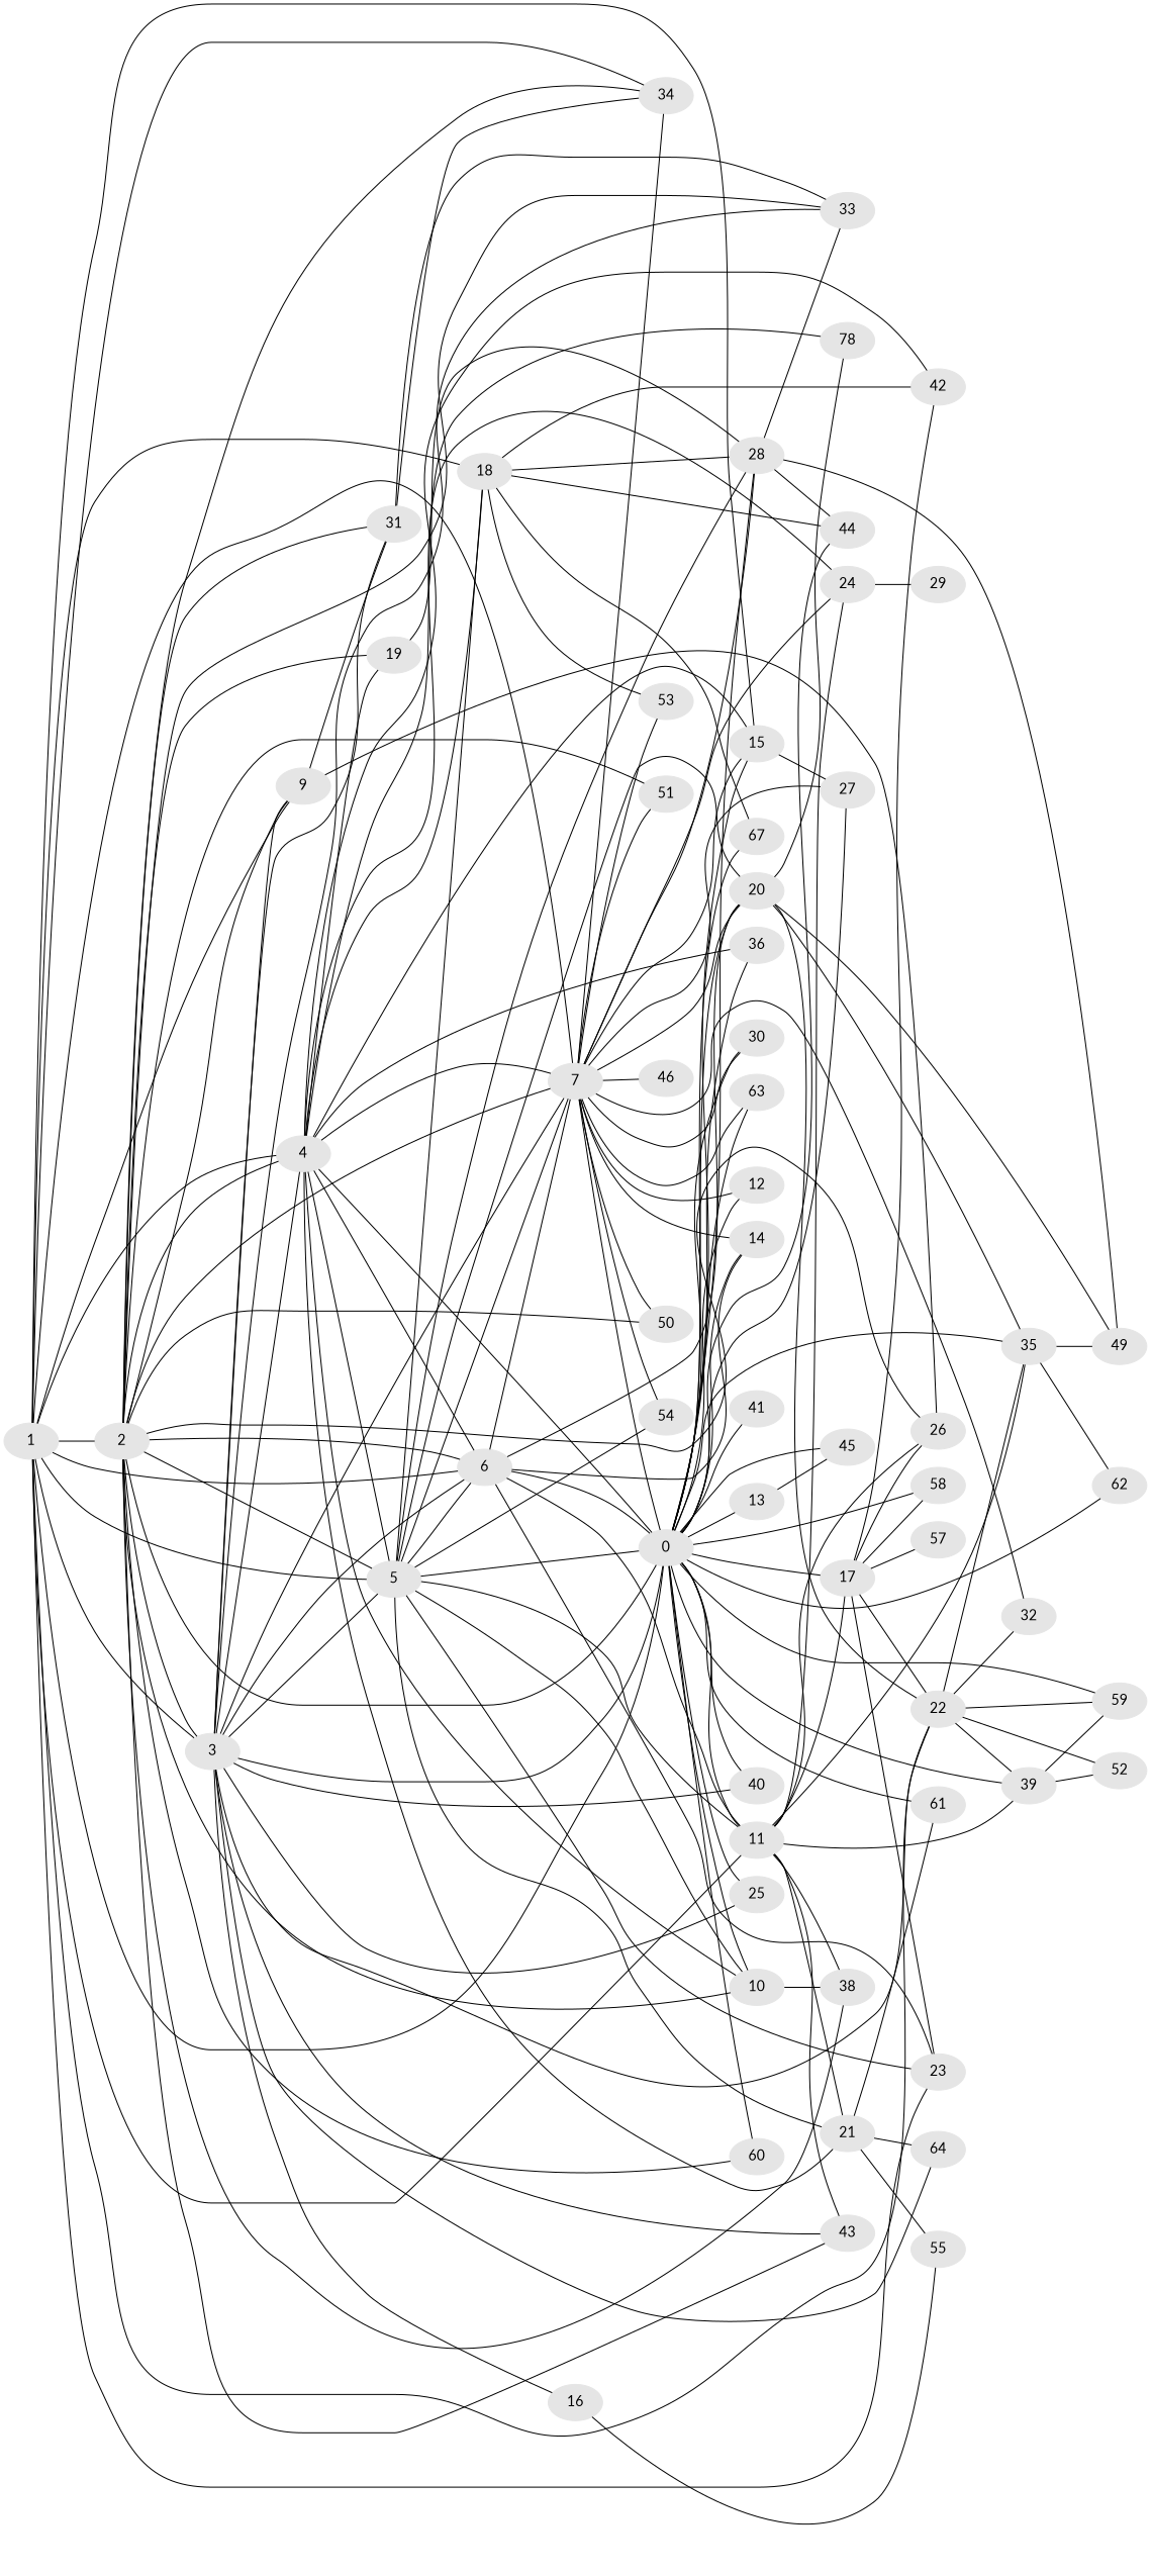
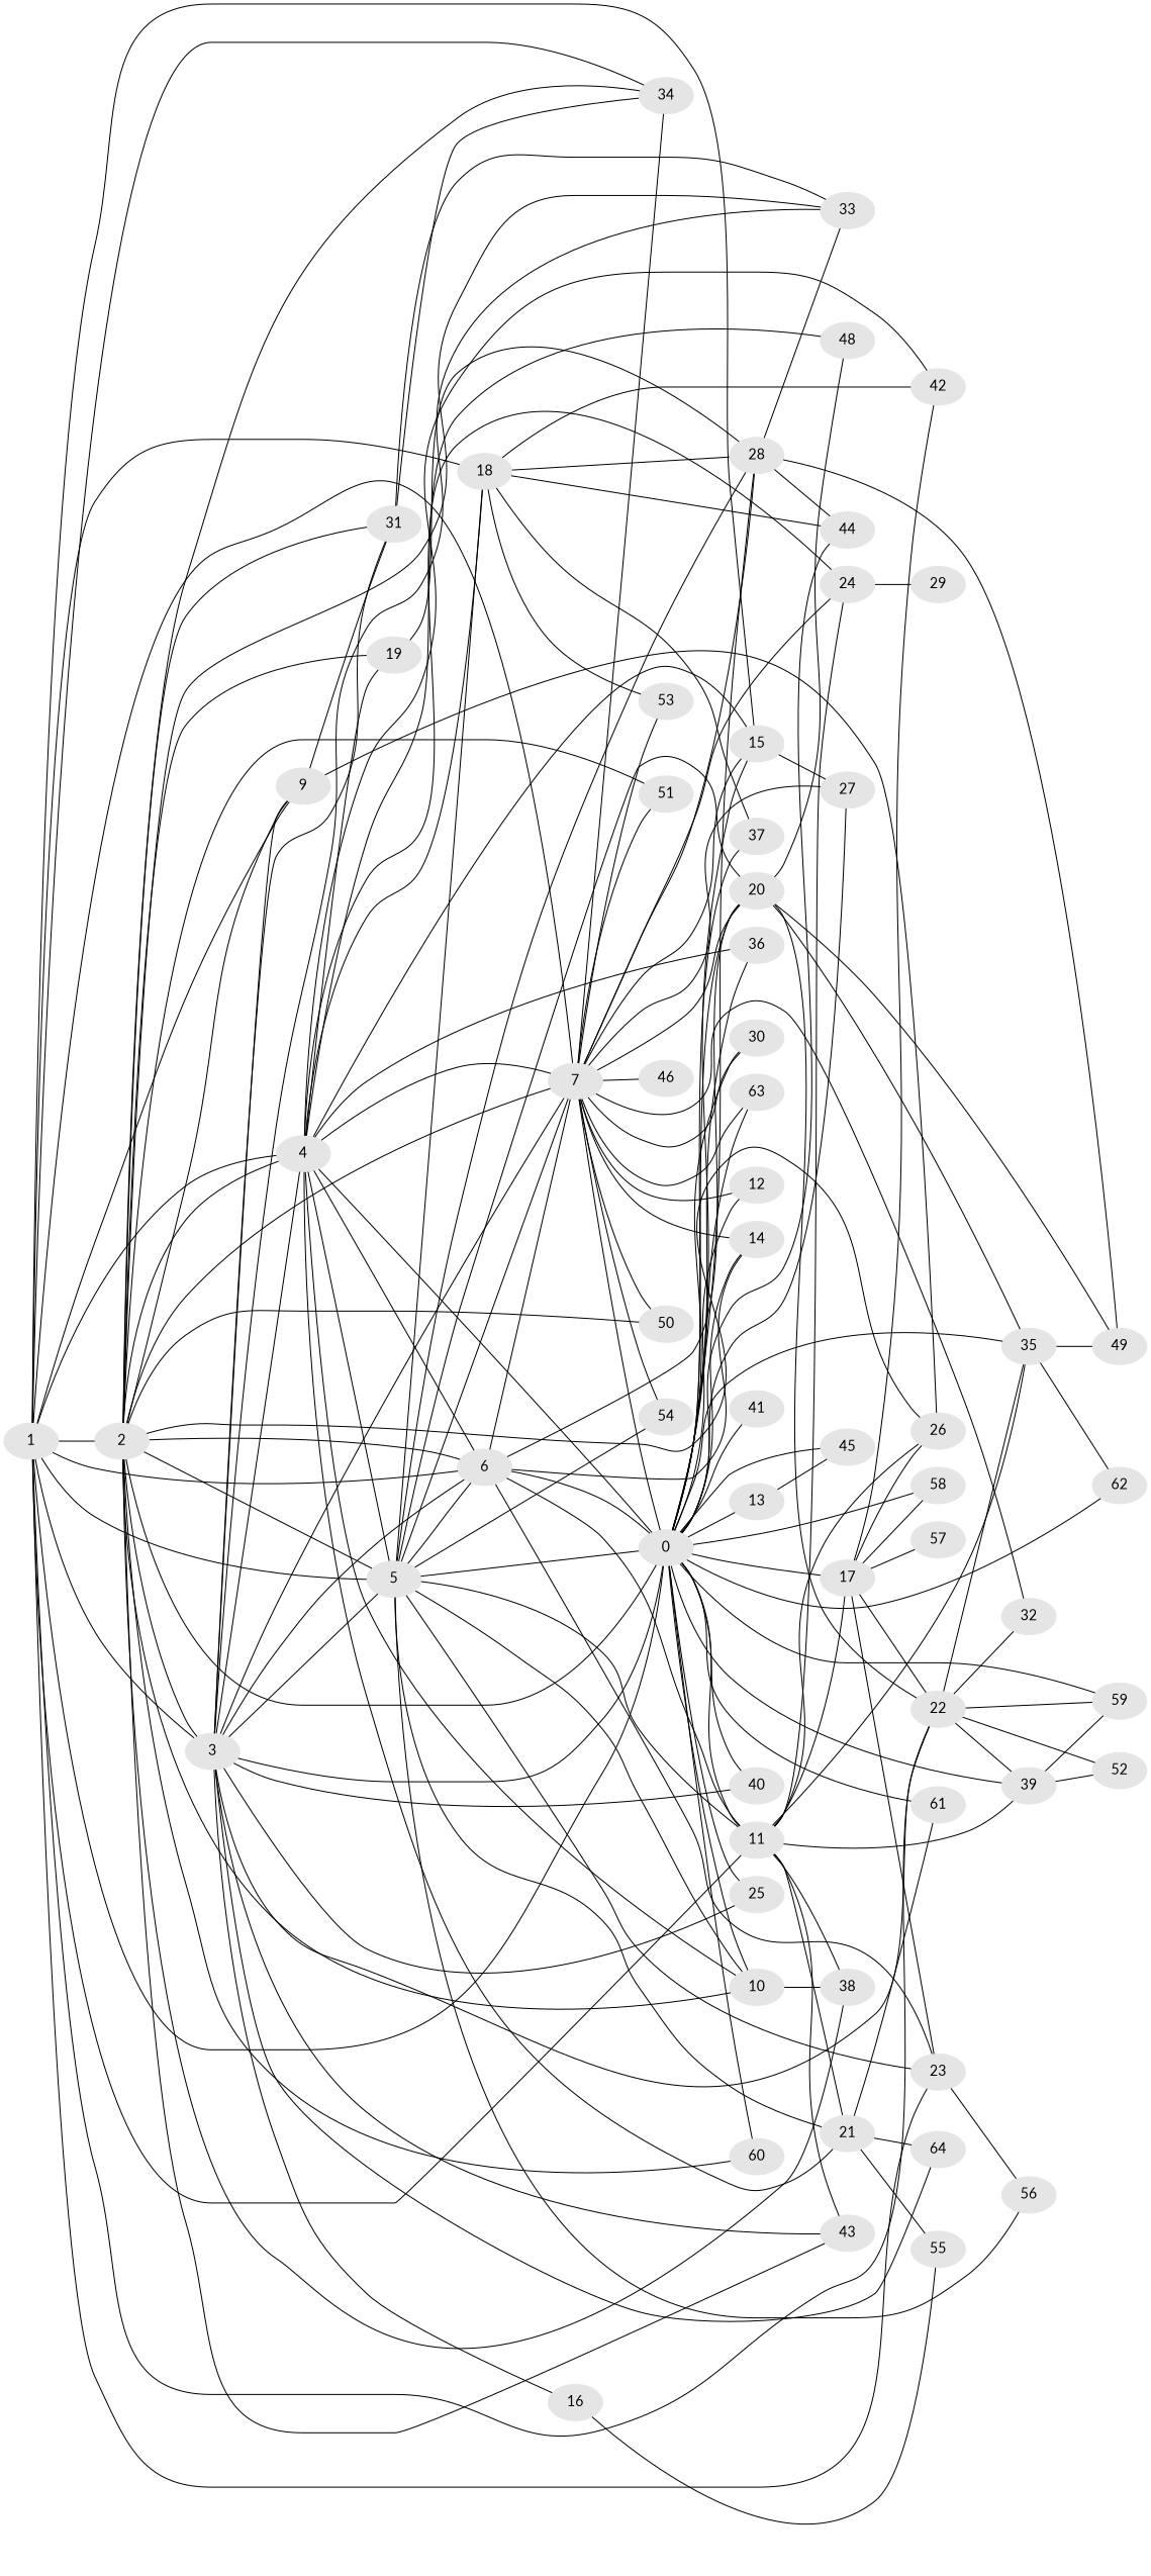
  graph {
    fontname=Lato
    rankdir=LR
    node [color=gray90 fontname=Lato style=filled]
    edge [fontname=Lato weight=1.0]
    1
    2
    3
    4
    5
    6
    7
    n8 [label=0]
    9
    11
    15
    18
    22
    23
    34
    10
    19
    26
    31
    33
    38
    43
    50
    51
    60
    16
    25
    40
    64
    21
    24
    36
    42
-   48 [label=78]
+   48
    20
    28
    54
+   56
    14
    12
    27
    30
    32
    46
    53
    63
    13
    17
    35
-   37 [label=67]
+   37
    39
    41
    44
    45
    58
    59
    61
    62
    52
    55
    29
    49
    57
    1 -- 2 [weight=11.0]
    1 -- 3
    1 -- 4
    1 -- 5 [weight=3.0]
    1 -- 6 [weight=2.0]
    1 -- 7 [weight=2.0]
    1 -- n8 [weight=4.0]
    1 -- 9
    1 -- 11 [weight=2.0]
    1 -- 15
    1 -- 18 [weight=8.0]
    1 -- 22
    1 -- 23
    1 -- 34
    2 -- 3 [weight=3.0]
    2 -- 4 [weight=2.0]
    2 -- 5 [weight=3.0]
    2 -- 6 [weight=2.0]
    2 -- 7 [weight=2.0]
    2 -- n8 [weight=4.0]
    2 -- 9
    2 -- 34
    2 -- 10
    2 -- 19
    2 -- 26
    2 -- 31
    2 -- 33
    2 -- 38
    2 -- 43
    2 -- 50
    2 -- 51
    2 -- 60
    3 -- 4
    3 -- 5
    3 -- 6
    3 -- 7
    3 -- n8 [weight=2.0]
    3 -- 9
    3 -- 22
    3 -- 31
    3 -- 33
    3 -- 43
    3 -- 16
    3 -- 25
    3 -- 40
    3 -- 64
    4 -- 5
    4 -- 6
    4 -- 7
    4 -- n8 [weight=2.0]
    4 -- 15
    4 -- 18
    4 -- 10
    4 -- 19
    4 -- 21
    4 -- 24
    4 -- 36
    4 -- 42
    4 -- 48
    5 -- 6 [weight=3.0]
    5 -- 7 [weight=2.0]
    5 -- n8 [weight=2.0]
    5 -- 11
    5 -- 18
    5 -- 23
    5 -- 10
    5 -- 21
    5 -- 20
    5 -- 28
    5 -- 54
+   5 -- 56
    6 -- 7
    6 -- n8 [weight=2.0]
    6 -- 11 [weight=6.0]
    6 -- 23
    6 -- 20
    6 -- 14
    7 -- n8 [weight=3.0]
    7 -- 15
    7 -- 34
    7 -- 50
    7 -- 51
    7 -- 24 [weight=2.0]
    7 -- 20
    7 -- 28 [weight=2.0]
    7 -- 54
    7 -- 14
    7 -- 12
    7 -- 27
    7 -- 30
    7 -- 32
    7 -- 46
    7 -- 53
    7 -- 63
    n8 -- 11 [weight=2.0]
    n8 -- 15
    n8 -- 10
    n8 -- 60
    n8 -- 25
    n8 -- 40
    n8 -- 36
    n8 -- 20
    n8 -- 28
    n8 -- 14
    n8 -- 12
    n8 -- 27
    n8 -- 30
    n8 -- 63
    n8 -- 13
    n8 -- 17
    n8 -- 35 [weight=2.0]
    n8 -- 37
    n8 -- 39
    n8 -- 41
    n8 -- 44
    n8 -- 45
    n8 -- 58
    n8 -- 59
    n8 -- 61
    n8 -- 62
    9 -- 26
    9 -- 31
    11 -- 26 [weight=3.0]
    11 -- 38
    11 -- 43
    11 -- 21
    11 -- 24
    11 -- 17
    11 -- 35
    11 -- 39
    15 -- 27
    18 -- 42
    18 -- 28
    18 -- 53
    18 -- 37
    18 -- 44
    22 -- 32
    22 -- 35
    22 -- 39
    22 -- 59
    22 -- 52
+   23 -- 56
    10 -- 38
    19 -- 28
    31 -- 34
    31 -- 33
    16 -- 55
    21 -- 64
    21 -- 61
    21 -- 55
    24 -- 29
    20 -- 22
    20 -- 48
    20 -- 35
    20 -- 49
    28 -- 33
    28 -- 44
    28 -- 49
    13 -- 45
    17 -- 22
    17 -- 23
    17 -- 26
    17 -- 42
    17 -- 58
    17 -- 57
    35 -- 62
    35 -- 49 [weight=3.0]
    39 -- 59
    39 -- 52
  }
